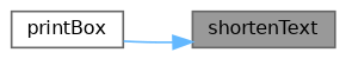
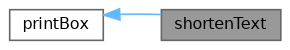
  digraph {
    rankdir=RL
    node [fontname=Helvetica fontsize=10 shape=box style=filled]
    n1 [color=gray40 fillcolor=grey60 fontcolor=black height=0.2 label=shortenText width=0.4]
    n2 [color=grey40 fillcolor=white height=0.2 label=printBox width=0.4]
-   n1 -> n2 [color=steelblue1 dir=back fontname=Helvetica fontsize=10 labelfontname=Helvetica labelfontsize=10 style=solid]
+   n2 -> n1 [color=steelblue1 dir=back fontname=Helvetica fontsize=10 labelfontname=Helvetica labelfontsize=10 style=solid]
  }
